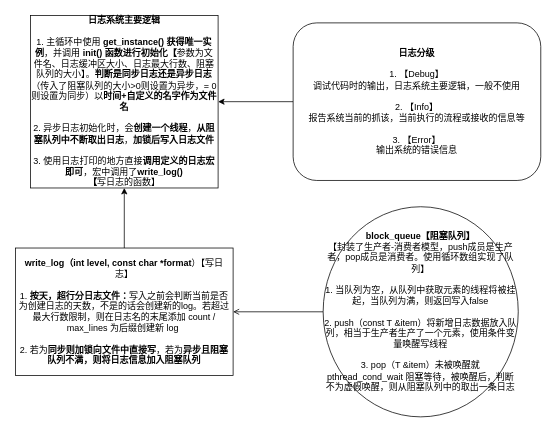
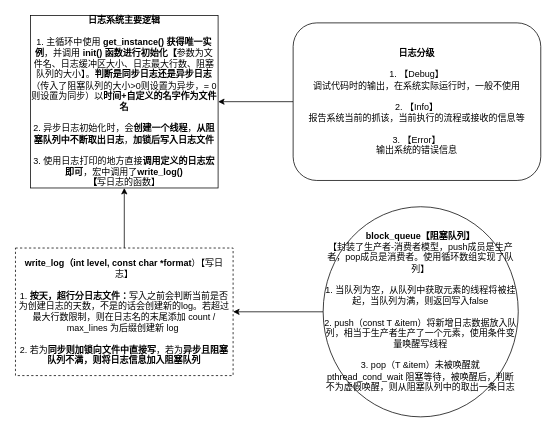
  <mxCell id="0" />
  <mxCell id="1" parent="0" />
  <mxCell id="2" value="&lt;b&gt;日志系统主要逻辑&lt;/b&gt;&lt;br&gt;&lt;br&gt;1. 主循环中使用 &lt;b&gt;get_instance() 获得唯一实例&lt;/b&gt;，并调用 &lt;b&gt;init() 函数进行初始化【&lt;/b&gt;参数为文件名、日志缓冲区大小、日志最大行数、阻塞队列的大小】。&lt;b&gt;判断是同步日志还是异步日志&lt;/b&gt;（传入了阻塞队列的大小&amp;gt;0则设置为异步，= 0则设置为同步）以&lt;b&gt;时间+自定义的名字作为文件名&lt;br&gt;&lt;/b&gt;&lt;br&gt;2. 异步日志初始化时，会&lt;b&gt;创建一个线程&lt;/b&gt;，&lt;b&gt;从阻塞队列中不断取出日志&lt;/b&gt;，&lt;b&gt;加锁后写入日志文件&lt;/b&gt;&lt;br&gt;&lt;br&gt;3. 使用日志打印的地方直接&lt;b&gt;调用定义的日志宏即可&lt;/b&gt;，宏中调用了&lt;b&gt;write_log()【&lt;/b&gt;写日志的函数】" style="whiteSpace=wrap;html=1;" parent="1" vertex="1"><mxGeometry x="40" y="20" width="250" height="230" as="geometry" /></mxCell>
  <mxCell id="3" style="edgeStyle=orthogonalEdgeStyle;rounded=0;orthogonalLoop=1;jettySize=auto;html=1;" parent="1" source="4" target="2" edge="1"><mxGeometry relative="1" as="geometry" /></mxCell>
- <mxCell id="4" value="&lt;b&gt;日志分级&lt;/b&gt;&lt;br&gt;&lt;br&gt;1. 【Debug】&lt;br&gt;调试代码时的输出，日志系统主要逻辑，一般不使用&lt;br&gt;&lt;br&gt;2. 【Info】&lt;br&gt;报告系统当前的抓该，当前执行的流程或接收的信息等&lt;br&gt;&lt;br&gt;3. 【Error】&lt;br&gt;输出系统的错误信息&lt;br&gt;" style="rounded=1;whiteSpace=wrap;html=1;" parent="1" vertex="1"><mxGeometry x="390" y="30" width="330" height="210" as="geometry" /></mxCell>
+ <mxCell id="4" value="&lt;b&gt;日志分级&lt;/b&gt;&lt;br&gt;&lt;br&gt;1. 【Debug】&lt;br&gt;调试代码时的输出，在系统实际运行时，一般不使用&lt;br&gt;&lt;br&gt;2. 【Info】&lt;br&gt;报告系统当前的抓该，当前执行的流程或接收的信息等&lt;br&gt;&lt;br&gt;3. 【Error】&lt;br&gt;输出系统的错误信息&lt;br&gt;" style="rounded=1;whiteSpace=wrap;html=1;" parent="1" vertex="1"><mxGeometry x="390" y="30" width="330" height="210" as="geometry" /></mxCell>
  <mxCell id="5" style="edgeStyle=orthogonalEdgeStyle;rounded=0;orthogonalLoop=1;jettySize=auto;html=1;" parent="1" source="6" target="2" edge="1"><mxGeometry relative="1" as="geometry" /></mxCell>
- <mxCell id="6" value="&lt;b&gt;write_log（int level, const char *format&lt;/b&gt;）【写日志】&lt;br&gt;&lt;br&gt;1. &lt;b&gt;按天，超行分日志文件：&lt;/b&gt;写入之前会判断当前是否为创建日志的天数，不是的话会创建新的log。若超过最大行数限制，则在日志名的末尾添加 count / max_lines 为后缀创建新 log&amp;nbsp;&lt;br&gt;&lt;br&gt;2. 若为&lt;b&gt;同步则加锁向文件中直接写&lt;/b&gt;，若为&lt;b&gt;异步且阻塞队列不满，则将日志信息加入阻塞队列&lt;/b&gt;" style="whiteSpace=wrap;html=1;" parent="1" vertex="1"><mxGeometry x="20" y="330" width="290" height="170" as="geometry" /></mxCell>
- <mxCell id="7" style="edgeStyle=orthogonalEdgeStyle;rounded=0;orthogonalLoop=1;jettySize=auto;html=1;endArrow=open;" parent="1" source="8" target="6" edge="1"><mxGeometry relative="1" as="geometry" /></mxCell>
+ <mxCell id="6" value="&lt;b&gt;write_log（int level, const char *format&lt;/b&gt;）【写日志】&lt;br&gt;&lt;br&gt;1. &lt;b&gt;按天，超行分日志文件：&lt;/b&gt;写入之前会判断当前是否为创建日志的天数，不是的话会创建新的log。若超过最大行数限制，则在日志名的末尾添加 count / max_lines 为后缀创建新 log&amp;nbsp;&lt;br&gt;&lt;br&gt;2. 若为&lt;b&gt;同步则加锁向文件中直接写&lt;/b&gt;，若为&lt;b&gt;异步且阻塞队列不满，则将日志信息加入阻塞队列&lt;/b&gt;" style="whiteSpace=wrap;html=1;dashed=1;" parent="1" vertex="1"><mxGeometry x="20" y="330" width="290" height="170" as="geometry" /></mxCell>
+ <mxCell id="7" style="edgeStyle=orthogonalEdgeStyle;rounded=0;orthogonalLoop=1;jettySize=auto;html=1;" parent="1" source="8" target="6" edge="1"><mxGeometry relative="1" as="geometry" /></mxCell>
  <mxCell id="8" value="&lt;b&gt;block_queue【阻塞队列】&lt;/b&gt;&lt;br&gt;【封装了生产者-消费者模型，push成员是生产者，pop成员是消费者。使用循环数组实现了队列】&lt;br&gt;&lt;br&gt;1. 当队列为空，从队列中获取元素的线程将被挂起，当队列为满，则返回写入false&lt;br&gt;&lt;br&gt;2. push（const T &amp;amp;item）将新增日志数据放入队列，相当于生产者生产了一个元素，使用条件变量唤醒写线程&lt;br&gt;&lt;br&gt;3. pop（T &amp;amp;item）未被唤醒就pthread_cond_wait 阻塞等待，被唤醒后，判断不为虚假唤醒，则从阻塞队列中的取出一条日志" style="ellipse;whiteSpace=wrap;html=1;" parent="1" vertex="1"><mxGeometry x="430" y="275" width="260" height="280" as="geometry" /></mxCell>
